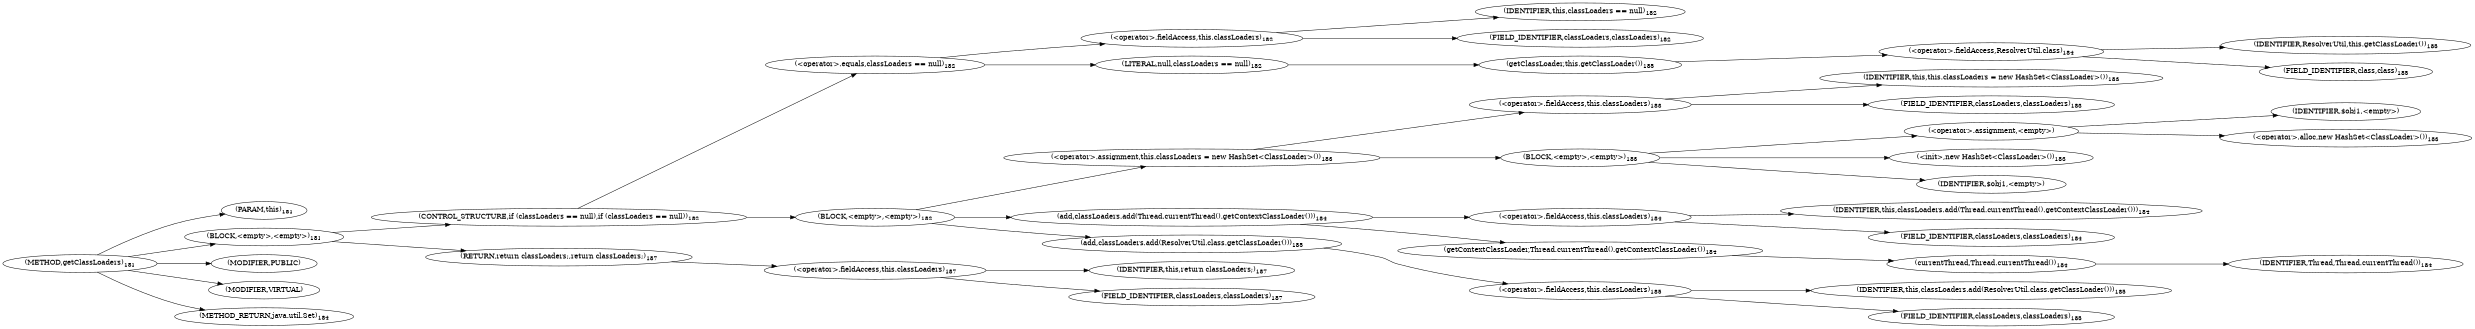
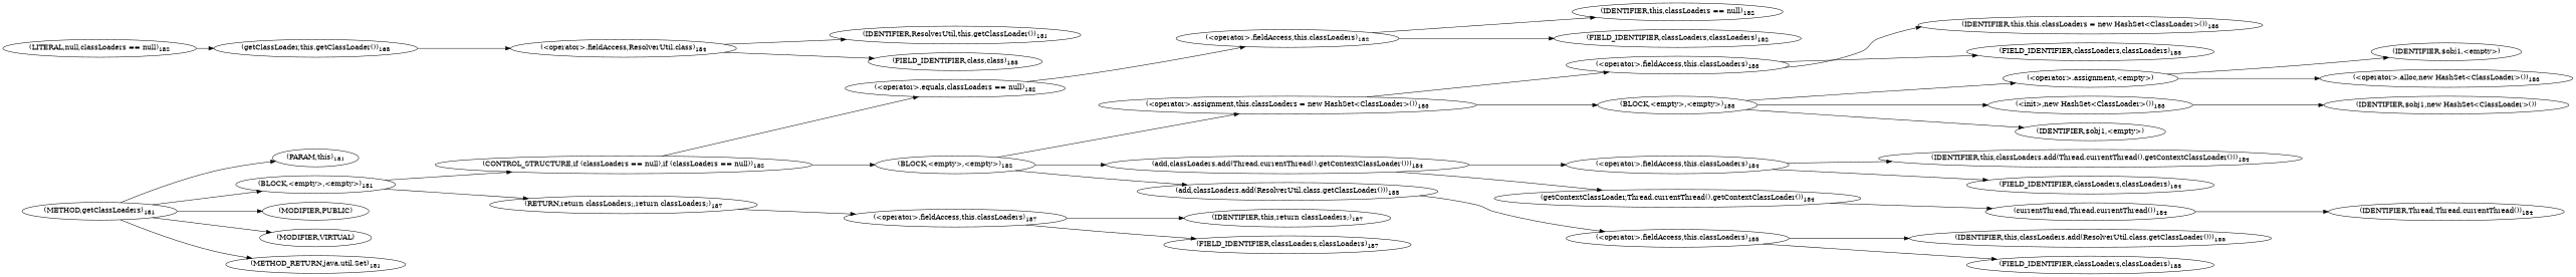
  digraph {
    rankdir=LR
    n1 [label=<(METHOD,getClassLoaders)<SUB>181</SUB>>]
    n2 [label=<(PARAM,this)<SUB>181</SUB>>]
    n3 [label=<(BLOCK,&lt;empty&gt;,&lt;empty&gt;)<SUB>181</SUB>>]
    n4 [label=<(MODIFIER,PUBLIC)>]
    n5 [label=<(MODIFIER,VIRTUAL)>]
-   n6 [label=<(METHOD_RETURN,java.util.Set)<SUB>184</SUB>>]
+   n6 [label=<(METHOD_RETURN,java.util.Set)<SUB>181</SUB>>]
    n7 [label=<(CONTROL_STRUCTURE,if (classLoaders == null),if (classLoaders == null))<SUB>182</SUB>>]
    n8 [label=<(RETURN,return classLoaders;,return classLoaders;)<SUB>187</SUB>>]
    n9 [label=<(&lt;operator&gt;.equals,classLoaders == null)<SUB>182</SUB>>]
    n10 [label=<(BLOCK,&lt;empty&gt;,&lt;empty&gt;)<SUB>182</SUB>>]
    n11 [label=<(&lt;operator&gt;.fieldAccess,this.classLoaders)<SUB>187</SUB>>]
    n12 [label=<(&lt;operator&gt;.fieldAccess,this.classLoaders)<SUB>182</SUB>>]
    n13 [label=<(LITERAL,null,classLoaders == null)<SUB>182</SUB>>]
    n14 [label=<(&lt;operator&gt;.assignment,this.classLoaders = new HashSet&lt;ClassLoader&gt;())<SUB>183</SUB>>]
    n15 [label=<(add,classLoaders.add(Thread.currentThread().getContextClassLoader()))<SUB>184</SUB>>]
    n16 [label=<(add,classLoaders.add(ResolverUtil.class.getClassLoader()))<SUB>185</SUB>>]
    n17 [label=<(IDENTIFIER,this,classLoaders == null)<SUB>182</SUB>>]
    n18 [label=<(FIELD_IDENTIFIER,classLoaders,classLoaders)<SUB>182</SUB>>]
-   n19 [label=<(getClassLoader,this.getClassLoader())<SUB>185</SUB>>]
+   n19 [label=<(getClassLoader,this.getClassLoader())<SUB>165</SUB>>]
    n20 [label=<(&lt;operator&gt;.fieldAccess,this.classLoaders)<SUB>183</SUB>>]
    n21 [label=<(BLOCK,&lt;empty&gt;,&lt;empty&gt;)<SUB>183</SUB>>]
    n22 [label=<(&lt;operator&gt;.fieldAccess,this.classLoaders)<SUB>184</SUB>>]
    n23 [label=<(getContextClassLoader,Thread.currentThread().getContextClassLoader())<SUB>184</SUB>>]
    n24 [label=<(&lt;operator&gt;.fieldAccess,this.classLoaders)<SUB>185</SUB>>]
    n25 [label=<(IDENTIFIER,this,this.classLoaders = new HashSet&lt;ClassLoader&gt;())<SUB>183</SUB>>]
    n26 [label=<(FIELD_IDENTIFIER,classLoaders,classLoaders)<SUB>183</SUB>>]
    n27 [label=<(&lt;operator&gt;.assignment,&lt;empty&gt;)>]
    n28 [label=<(&lt;init&gt;,new HashSet&lt;ClassLoader&gt;())<SUB>183</SUB>>]
    n29 [label=<(IDENTIFIER,$obj1,&lt;empty&gt;)>]
    n30 [label=<(IDENTIFIER,$obj1,&lt;empty&gt;)>]
    n31 [label=<(&lt;operator&gt;.alloc,new HashSet&lt;ClassLoader&gt;())<SUB>183</SUB>>]
+   n32 [label=<(IDENTIFIER,$obj1,new HashSet&lt;ClassLoader&gt;())>]
    n33 [label=<(IDENTIFIER,this,classLoaders.add(Thread.currentThread().getContextClassLoader()))<SUB>184</SUB>>]
    n34 [label=<(FIELD_IDENTIFIER,classLoaders,classLoaders)<SUB>184</SUB>>]
    n35 [label=<(currentThread,Thread.currentThread())<SUB>184</SUB>>]
    n36 [label=<(IDENTIFIER,Thread,Thread.currentThread())<SUB>184</SUB>>]
    n37 [label=<(IDENTIFIER,this,classLoaders.add(ResolverUtil.class.getClassLoader()))<SUB>185</SUB>>]
    n38 [label=<(FIELD_IDENTIFIER,classLoaders,classLoaders)<SUB>185</SUB>>]
    n39 [label=<(&lt;operator&gt;.fieldAccess,ResolverUtil.class)<SUB>184</SUB>>]
-   n40 [label=<(IDENTIFIER,ResolverUtil,this.getClassLoader())<SUB>185</SUB>>]
+   n40 [label=<(IDENTIFIER,ResolverUtil,this.getClassLoader())<SUB>181</SUB>>]
    n41 [label=<(FIELD_IDENTIFIER,class,class)<SUB>185</SUB>>]
    n42 [label=<(IDENTIFIER,this,return classLoaders;)<SUB>187</SUB>>]
    n43 [label=<(FIELD_IDENTIFIER,classLoaders,classLoaders)<SUB>187</SUB>>]
    n1 -> n2
    n1 -> n3
    n1 -> n4
    n1 -> n5
    n1 -> n6
    n3 -> n7
    n3 -> n8
    n7 -> n9
    n7 -> n10
    n8 -> n11
    n9 -> n12
-   n9 -> n13
    n10 -> n14
    n10 -> n15
    n10 -> n16
    n11 -> n42
    n11 -> n43
    n12 -> n17
    n12 -> n18
    n13 -> n19
    n14 -> n20
    n14 -> n21
    n15 -> n22
    n15 -> n23
    n16 -> n24
    n19 -> n39
    n20 -> n25
    n20 -> n26
    n21 -> n27
    n21 -> n28
    n21 -> n29
    n22 -> n33
    n22 -> n34
    n23 -> n35
    n24 -> n37
    n24 -> n38
    n27 -> n30
    n27 -> n31
+   n28 -> n32
    n35 -> n36
    n39 -> n40
    n39 -> n41
  }
